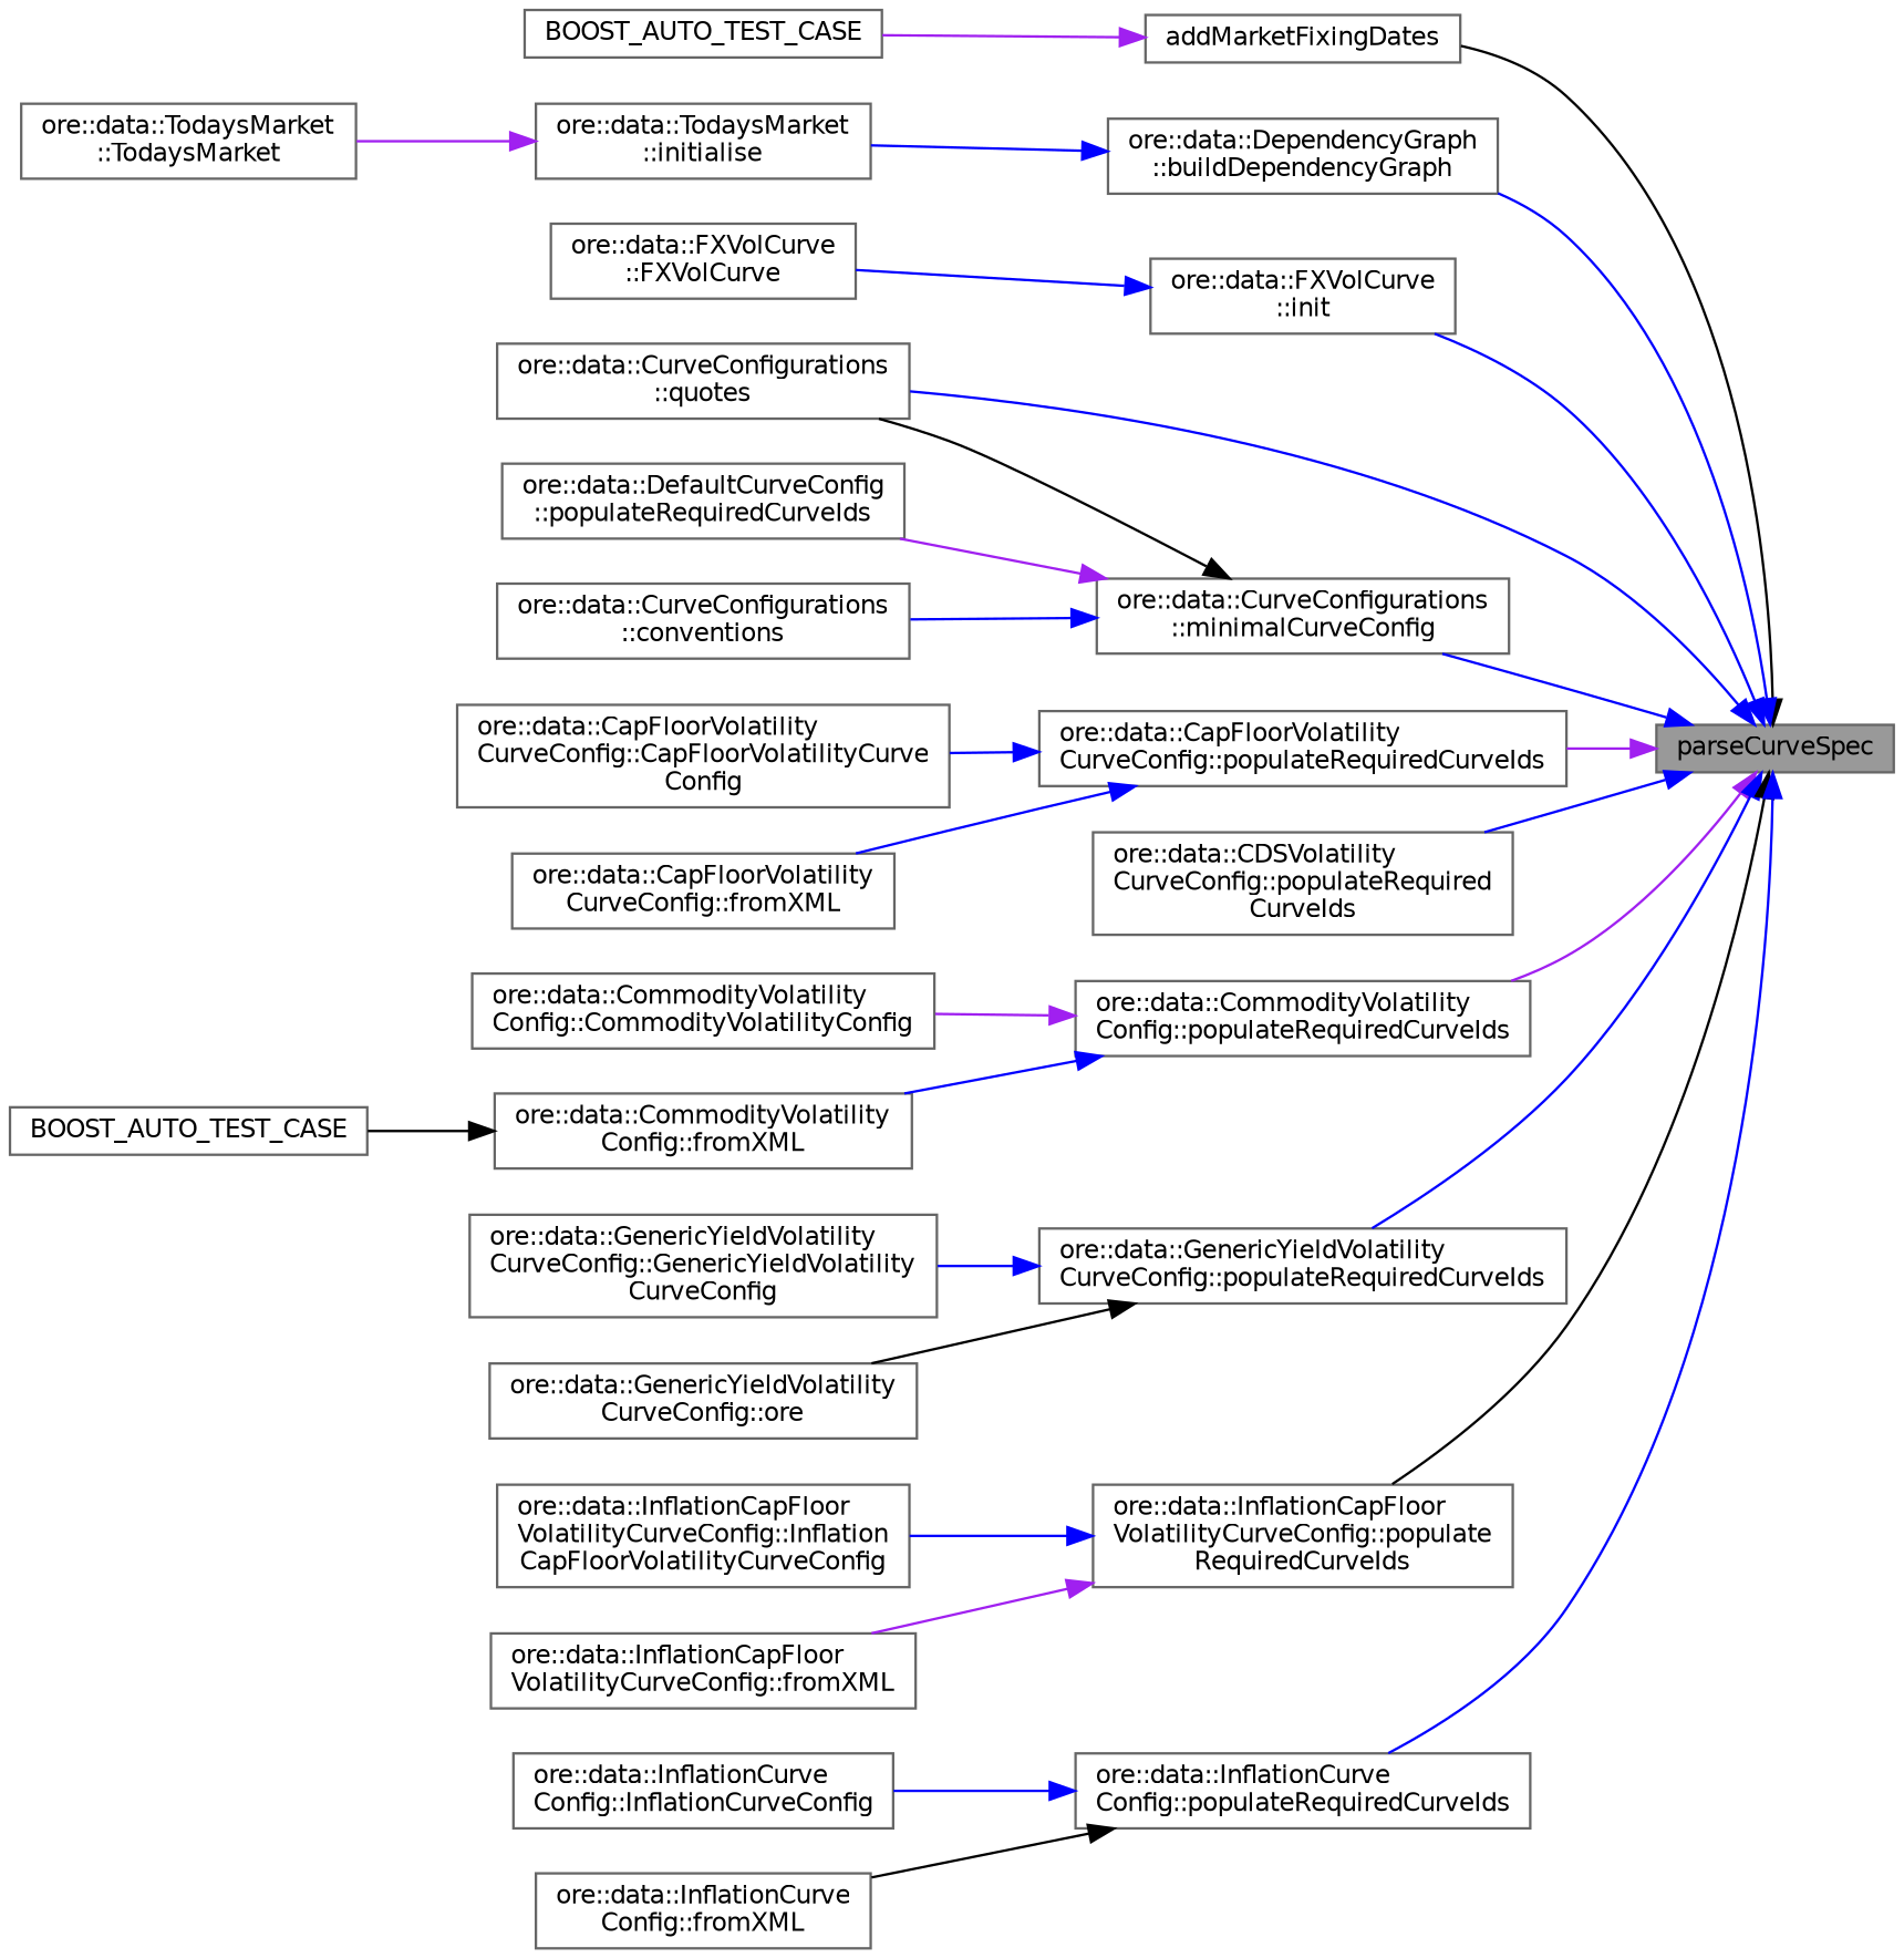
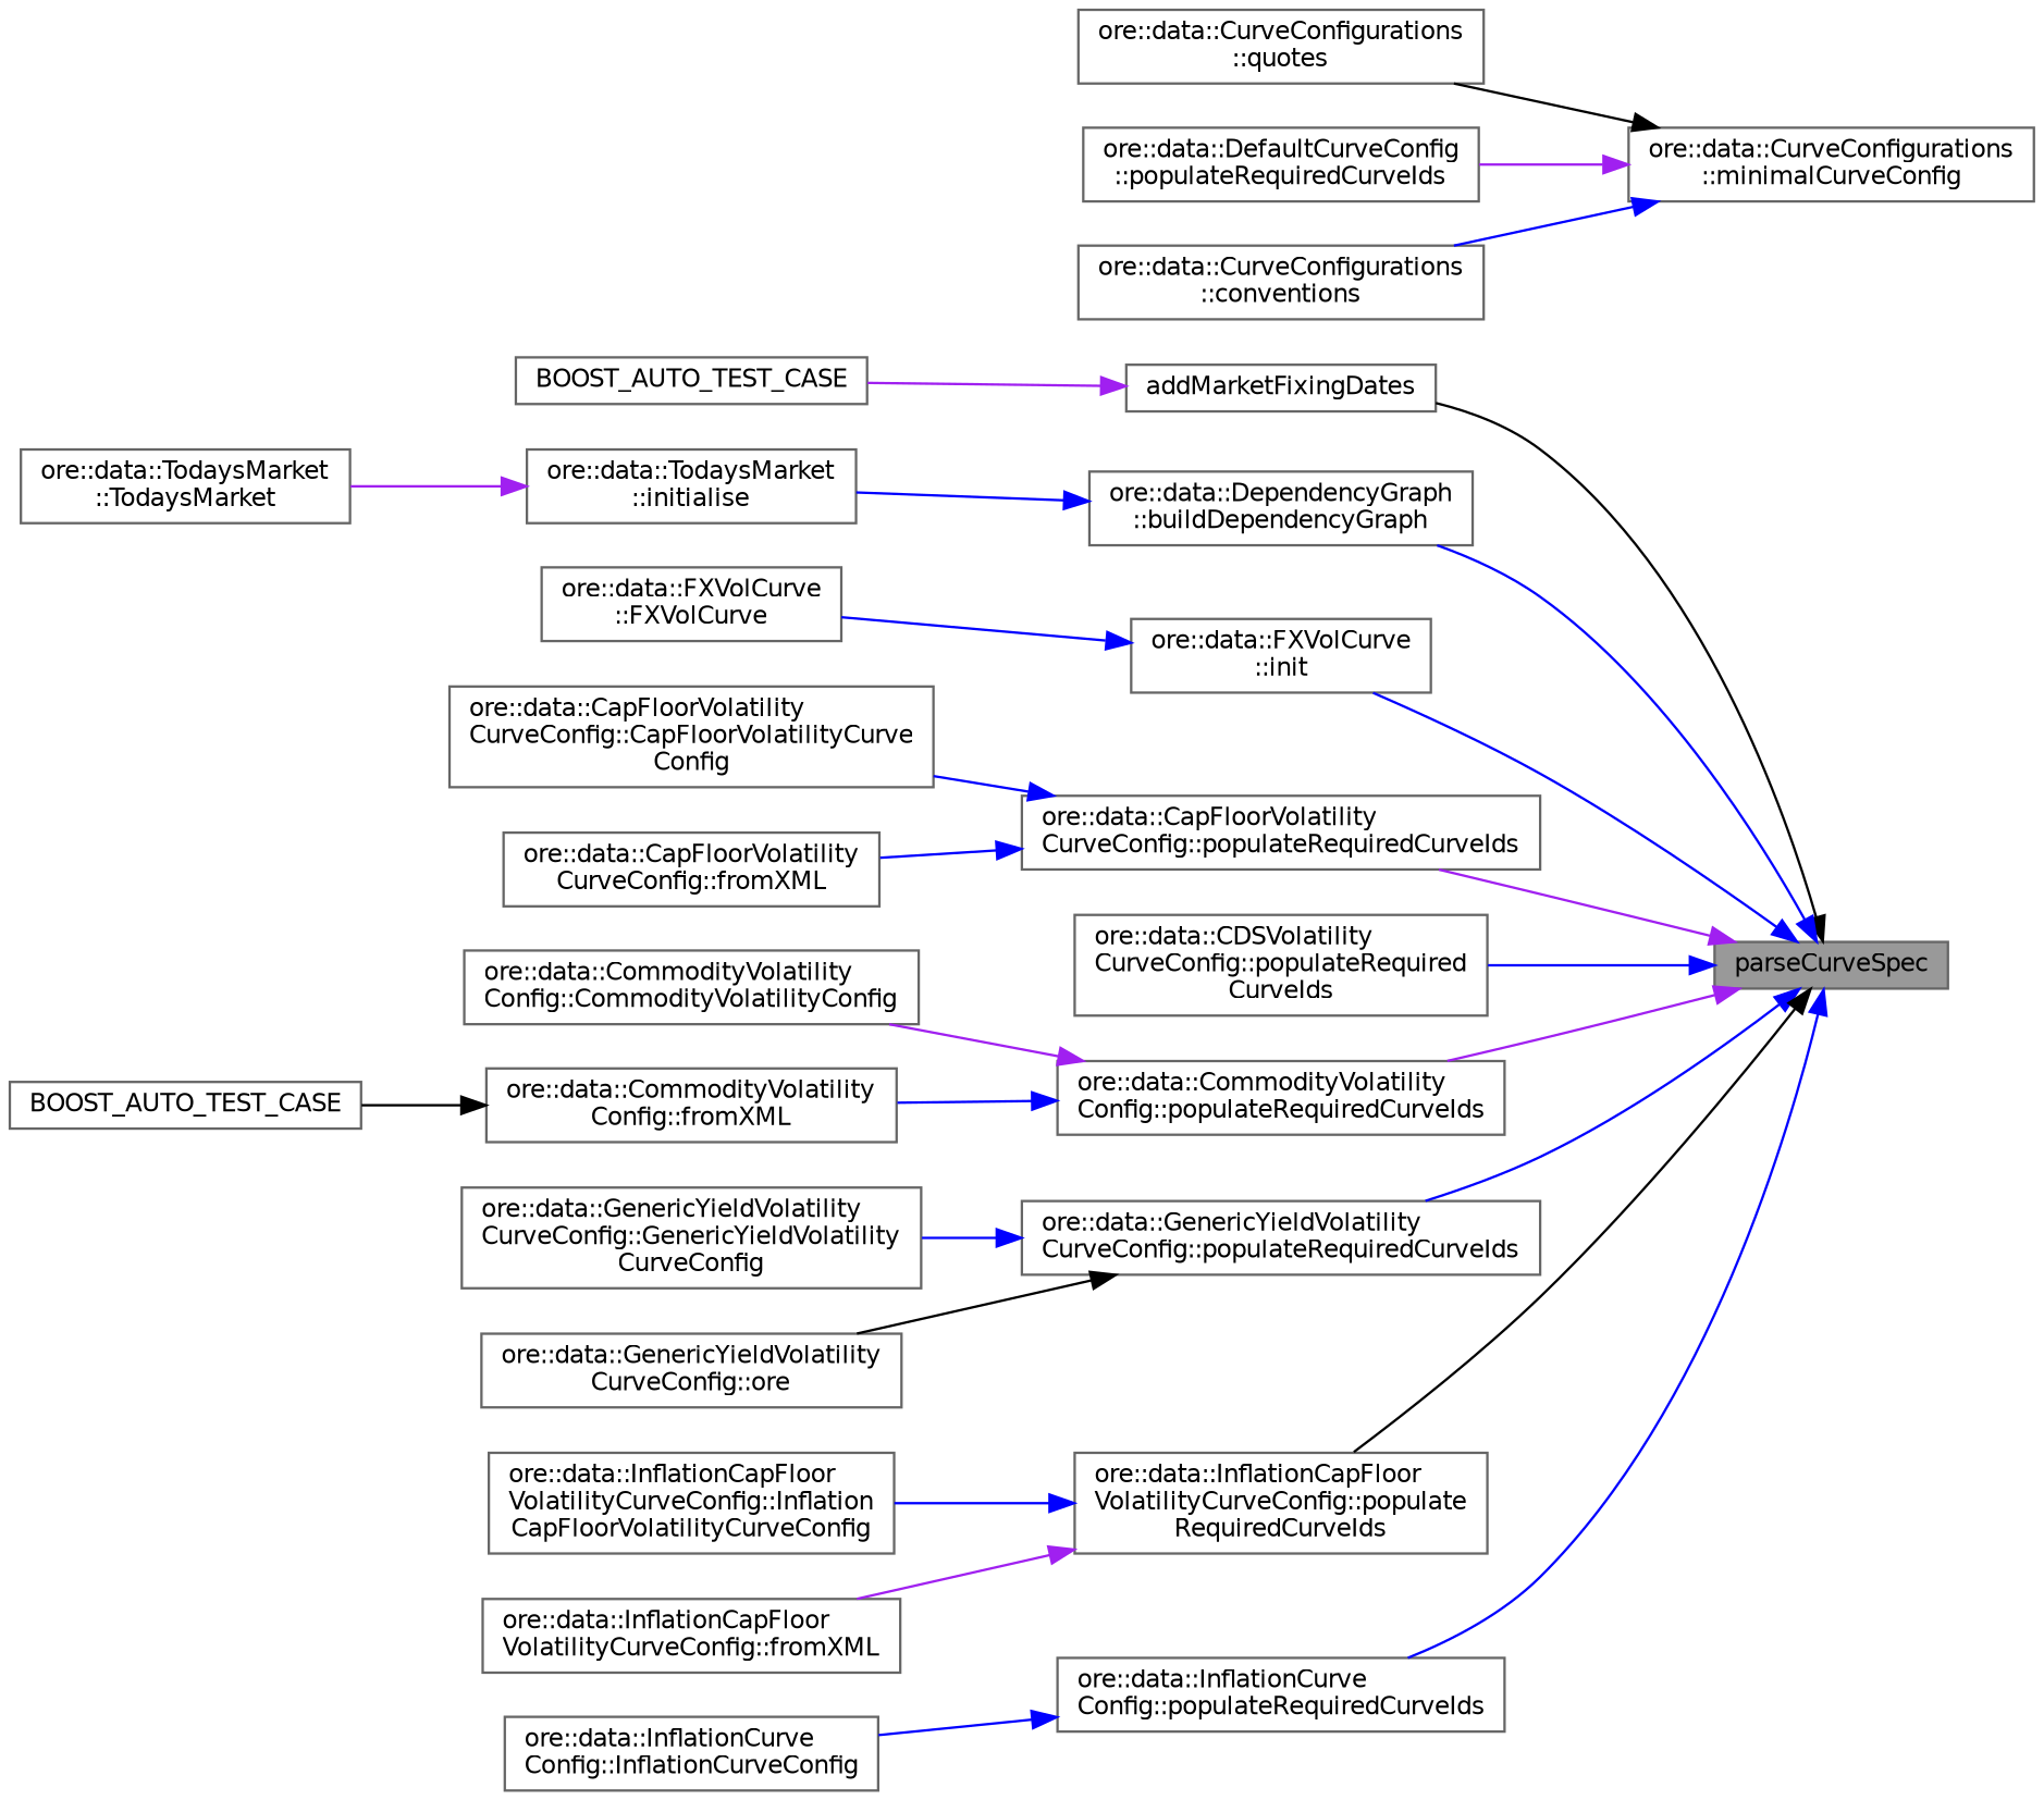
  digraph {
    rankdir=RL
    node [color=grey40 fillcolor=white fontname=Helvetica fontsize=10 shape=box style=filled]
    edge [color=blue dir=back fontname=Helvetica fontsize=10 labelfontname=Helvetica labelfontsize=10 style=solid]
    n1 [color=gray40 fillcolor=grey60 fontcolor=black height=0.2 label=parseCurveSpec width=0.4]
    n2 [height=0.2 label=addMarketFixingDates width=0.4]
    n3 [height=0.2 label="ore::data::DependencyGraph\l::buildDependencyGraph" width=0.4]
    n4 [height=0.2 label="ore::data::FXVolCurve\l::init" width=0.4]
    n5 [height=0.2 label="ore::data::CurveConfigurations\l::minimalCurveConfig" width=0.4]
    n6 [height=0.2 label="ore::data::CurveConfigurations\l::quotes" width=0.4]
    n7 [height=0.2 label="ore::data::CapFloorVolatility\lCurveConfig::populateRequiredCurveIds" width=0.4]
    n8 [height=0.2 label="ore::data::CDSVolatility\lCurveConfig::populateRequired\lCurveIds" width=0.4]
    n9 [height=0.2 label="ore::data::CommodityVolatility\lConfig::populateRequiredCurveIds" width=0.4]
    n10 [height=0.2 label="ore::data::GenericYieldVolatility\lCurveConfig::populateRequiredCurveIds" width=0.4]
    n11 [height=0.2 label="ore::data::InflationCapFloor\lVolatilityCurveConfig::populate\lRequiredCurveIds" width=0.4]
    n12 [height=0.2 label="ore::data::InflationCurve\lConfig::populateRequiredCurveIds" width=0.4]
    n13 [height=0.2 label=BOOST_AUTO_TEST_CASE width=0.4]
    n14 [height=0.2 label="ore::data::TodaysMarket\l::initialise" width=0.4]
    n15 [height=0.2 label="ore::data::FXVolCurve\l::FXVolCurve" width=0.4]
    n16 [height=0.2 label="ore::data::DefaultCurveConfig\l::populateRequiredCurveIds" width=0.4]
    n17 [height=0.2 label="ore::data::CurveConfigurations\l::conventions" width=0.4]
    n18 [height=0.2 label="ore::data::CapFloorVolatility\lCurveConfig::CapFloorVolatilityCurve\lConfig" width=0.4]
    n19 [height=0.2 label="ore::data::CapFloorVolatility\lCurveConfig::fromXML" width=0.4]
    n20 [height=0.2 label="ore::data::CommodityVolatility\lConfig::CommodityVolatilityConfig" width=0.4]
    n21 [height=0.2 label="ore::data::CommodityVolatility\lConfig::fromXML" width=0.4]
    n22 [height=0.2 label="ore::data::GenericYieldVolatility\lCurveConfig::GenericYieldVolatility\lCurveConfig" width=0.4]
    n23 [height=0.2 label="ore::data::GenericYieldVolatility\lCurveConfig::ore" width=0.4]
    n24 [height=0.2 label="ore::data::InflationCapFloor\lVolatilityCurveConfig::Inflation\lCapFloorVolatilityCurveConfig" width=0.4]
    n25 [height=0.2 label="ore::data::InflationCapFloor\lVolatilityCurveConfig::fromXML" width=0.4]
    n26 [height=0.2 label="ore::data::InflationCurve\lConfig::InflationCurveConfig" width=0.4]
-   n27 [height=0.2 label="ore::data::InflationCurve\lConfig::fromXML" width=0.4]
    n28 [height=0.2 label="ore::data::TodaysMarket\l::TodaysMarket" width=0.4]
    n29 [height=0.2 label=BOOST_AUTO_TEST_CASE width=0.4]
    n1 -> n2 [color=black]
    n1 -> n3
    n1 -> n4
-   n1 -> n5
-   n1 -> n6
    n1 -> n7 [color=purple]
    n1 -> n8
    n1 -> n9 [color=purple]
    n1 -> n10
    n1 -> n11 [color=black]
    n1 -> n12
    n2 -> n13 [color=purple]
    n3 -> n14
    n4 -> n15
    n5 -> n6 [color=black]
    n5 -> n16 [color=purple]
    n5 -> n17
    n7 -> n18
    n7 -> n19
    n9 -> n20 [color=purple]
    n9 -> n21
    n10 -> n22
    n10 -> n23 [color=black]
    n11 -> n24
    n11 -> n25 [color=purple]
    n12 -> n26
-   n12 -> n27 [color=black]
    n14 -> n28 [color=purple]
    n21 -> n29 [color=black]
  }
